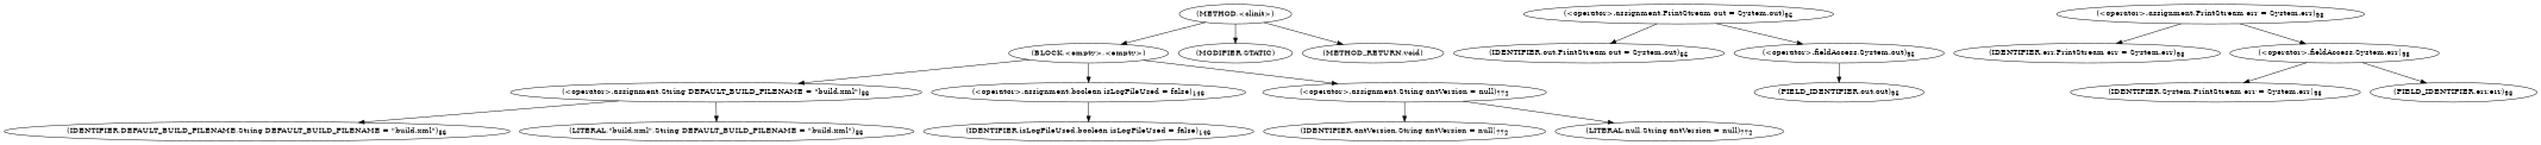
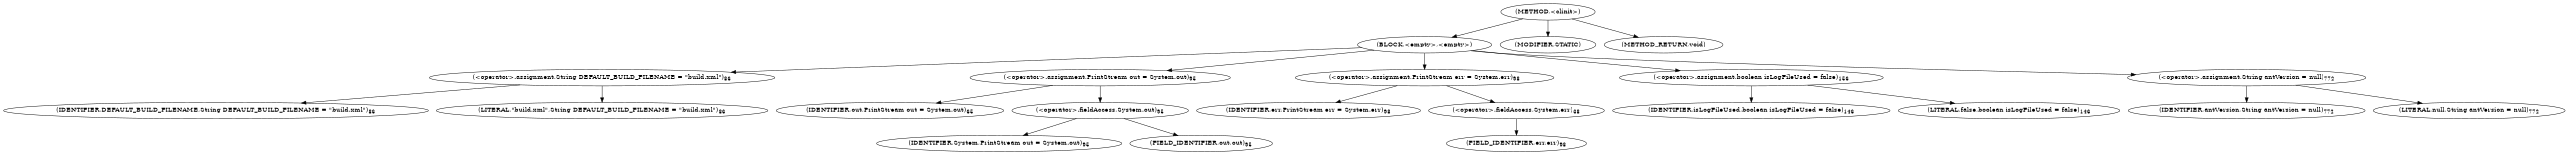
  digraph {
    n1 [label=<(METHOD,&lt;clinit&gt;)>]
    n2 [label=<(BLOCK,&lt;empty&gt;,&lt;empty&gt;)>]
    n3 [label=<(MODIFIER,STATIC)>]
    n4 [label=<(METHOD_RETURN,void)>]
    n5 [label=<(&lt;operator&gt;.assignment,String DEFAULT_BUILD_FILENAME = &quot;build.xml&quot;)<SUB>86</SUB>>]
    n6 [label=<(&lt;operator&gt;.assignment,PrintStream out = System.out)<SUB>95</SUB>>]
    n7 [label=<(&lt;operator&gt;.assignment,PrintStream err = System.err)<SUB>98</SUB>>]
-   n8 [label=<(&lt;operator&gt;.assignment,boolean isLogFileUsed = false)<SUB>146</SUB>>]
+   n8 [label=<(&lt;operator&gt;.assignment,boolean isLogFileUsed = false)<SUB>156</SUB>>]
    n9 [label=<(&lt;operator&gt;.assignment,String antVersion = null)<SUB>772</SUB>>]
    n10 [label=<(IDENTIFIER,DEFAULT_BUILD_FILENAME,String DEFAULT_BUILD_FILENAME = &quot;build.xml&quot;)<SUB>86</SUB>>]
    n11 [label=<(LITERAL,&quot;build.xml&quot;,String DEFAULT_BUILD_FILENAME = &quot;build.xml&quot;)<SUB>86</SUB>>]
    n12 [label=<(IDENTIFIER,out,PrintStream out = System.out)<SUB>65</SUB>>]
    n13 [label=<(&lt;operator&gt;.fieldAccess,System.out)<SUB>95</SUB>>]
    n14 [label=<(IDENTIFIER,err,PrintStream err = System.err)<SUB>98</SUB>>]
-   n15 [label=<(&lt;operator&gt;.fieldAccess,System.err)<SUB>98</SUB>>]
+   n15 [label=<(&lt;operator&gt;.fieldAccess,System.err)<SUB>38</SUB>>]
    n16 [label=<(IDENTIFIER,isLogFileUsed,boolean isLogFileUsed = false)<SUB>146</SUB>>]
+   n17 [label=<(LITERAL,false,boolean isLogFileUsed = false)<SUB>146</SUB>>]
    n18 [label=<(IDENTIFIER,antVersion,String antVersion = null)<SUB>772</SUB>>]
    n19 [label=<(LITERAL,null,String antVersion = null)<SUB>772</SUB>>]
+   n20 [label=<(IDENTIFIER,System,PrintStream out = System.out)<SUB>95</SUB>>]
    n21 [label=<(FIELD_IDENTIFIER,out,out)<SUB>95</SUB>>]
-   n22 [label=<(IDENTIFIER,System,PrintStream err = System.err)<SUB>98</SUB>>]
    n23 [label=<(FIELD_IDENTIFIER,err,err)<SUB>98</SUB>>]
    n1 -> n2
    n1 -> n3
    n1 -> n4
    n2 -> n5
+   n2 -> n6
+   n2 -> n7
    n2 -> n8
    n2 -> n9
    n5 -> n10
    n5 -> n11
    n6 -> n12
    n6 -> n13
    n7 -> n14
    n7 -> n15
    n8 -> n16
+   n8 -> n17
    n9 -> n18
    n9 -> n19
+   n13 -> n20
    n13 -> n21
-   n15 -> n22
    n15 -> n23
  }
